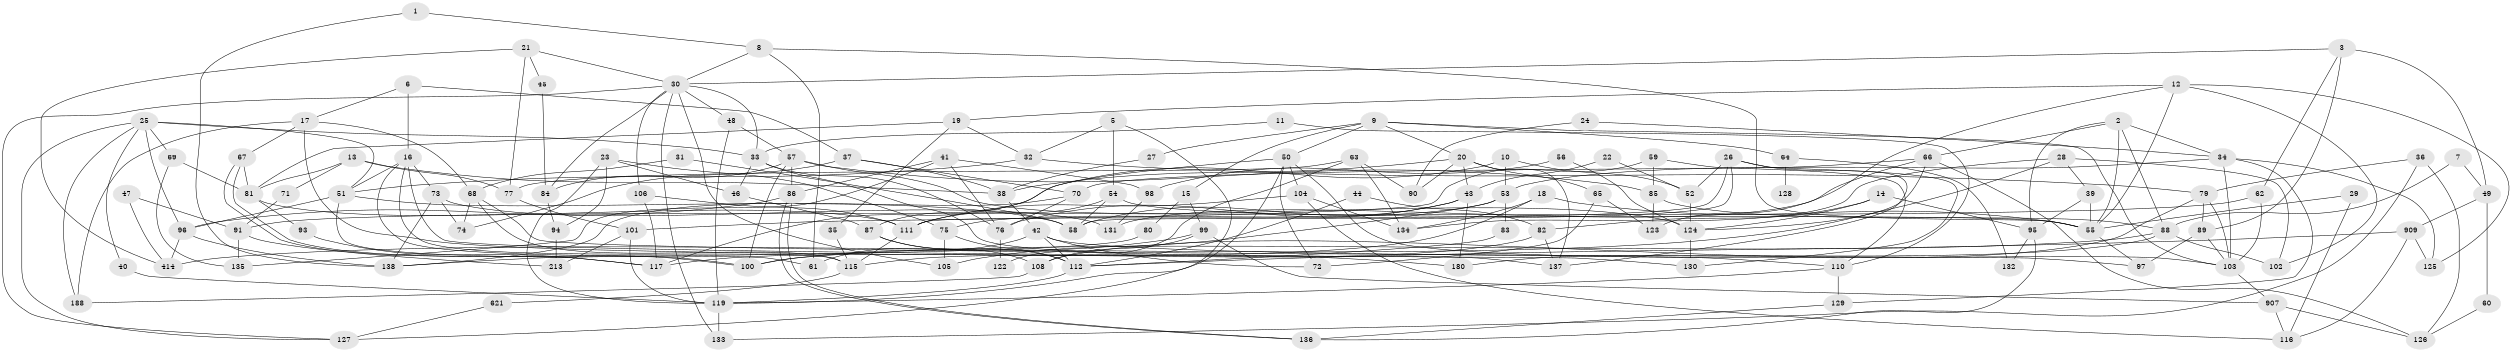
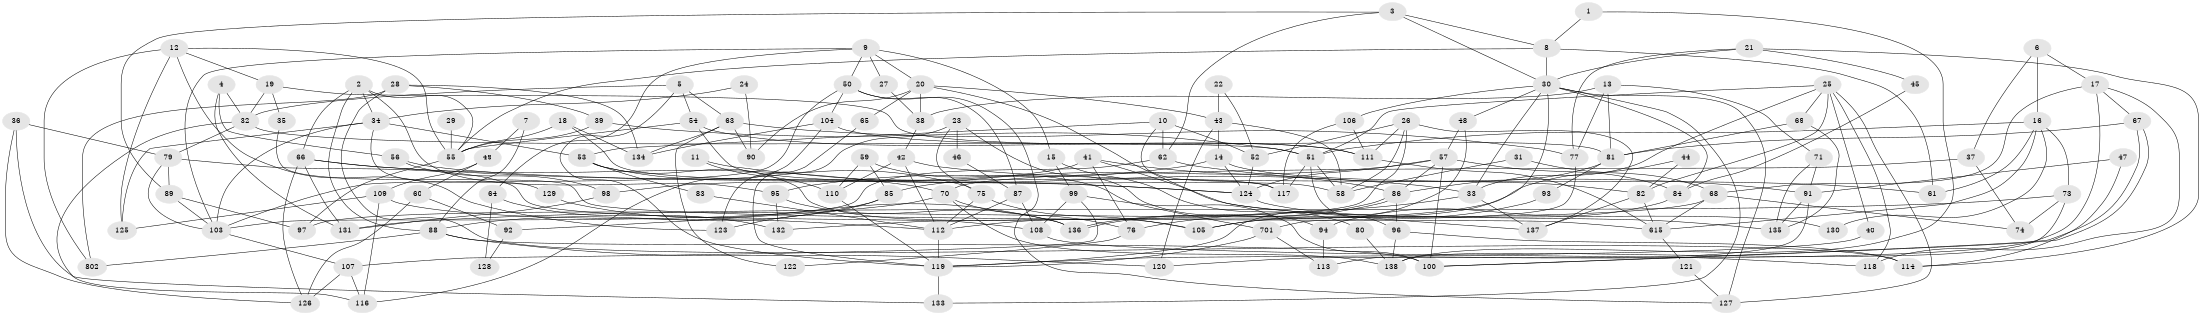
  graph {
    node [color=gray90 style=filled]
    1
    8
    138
    55
    30
    61
    2
    34
    66
    88
    95
    103
    53
    125
    129
    97
    131
    124
    126
    70
-   102
-   120 [label=180]
+   102 [label=802]
+   120
    100
    132
    136
    3
    62
    89
    33
    127
    48
    84
    105
    106
    133
    91
+   4
    32
    56
    51
    79
    98
    5
    54
    63
    119
    58
    111
    77
    134
    90
    122
    6
    16
    17
    37
    73
-   115
+   115 [label=615]
    130
    67
    68
-   118 [label=188]
+   118
    38
    74
    7
    49
    60
-   109 [label=909]
+   109
    9
    15
    20
    27
    50
    64
    80
    99
    43
    65
    137
-   72
    87
    104
    128
-   107 [label=907]
+   107
    10
    52
    117
    75
    83
    11
    110
    46
    76
    12
    19
    123
    81
    35
    13
    71
    42
    135
-   101
+   101 [label=701]
    93
    14
    82
    108
    96
-   121 [label=621]
+   121
    18
    21
    45
-   114 [label=414]
+   114
    22
    23
    94
    112
-   113 [label=213]
+   113
    24
    25
    40
    69
    26
    28
    39
    29
    116
    57
    31
    36
+   92
    41
    86
    44
    47
    85
    59
    1 -- 8
    1 -- 138
    8 -- 55
    8 -- 30
    8 -- 61
    55 -- 97
    30 -- 33
    30 -- 127
    30 -- 48
    30 -- 84
    30 -- 105
    30 -- 106
    30 -- 133
    2 -- 55
    2 -- 34
    2 -- 66
    2 -- 88
    2 -- 95
    34 -- 103
    34 -- 53
    34 -- 125
    34 -- 129
    66 -- 131
    66 -- 124
    66 -- 126
    66 -- 70
    88 -- 102
    88 -- 120
    88 -- 100
    95 -- 132
    95 -- 136
    103 -- 107
    53 -- 105
    53 -- 75
    53 -- 83
    129 -- 136
    124 -- 130
    70 -- 138
    70 -- 76
-   3 -- 49
+   70 -- 92
+   3 -- 8
    3 -- 30
    3 -- 62
    3 -- 89
    62 -- 103
    62 -- 91
    89 -- 103
    89 -- 97
    33 -- 137
-   33 -- 46
    33 -- 76
    48 -- 119
    48 -- 57
    84 -- 94
    106 -- 111
    106 -- 117
    91 -- 135
    91 -- 113
+   4 -- 131
+   4 -- 32
+   4 -- 56
    32 -- 51
    32 -- 79
    56 -- 124
    56 -- 98
    51 -- 58
    51 -- 117
    51 -- 96
    79 -- 103
    79 -- 89
    79 -- 108
    98 -- 131
    5 -- 32
    5 -- 54
+   5 -- 63
    5 -- 119
    54 -- 55
    54 -- 58
    54 -- 111
    63 -- 77
    63 -- 134
    63 -- 90
    63 -- 122
    119 -- 133
    111 -- 115
    77 -- 101
    6 -- 16
    6 -- 17
    6 -- 37
    16 -- 61
    16 -- 51
    16 -- 73
    16 -- 115
    16 -- 130
    17 -- 120
    17 -- 67
    17 -- 68
    17 -- 118
    37 -- 70
-   37 -- 38
    37 -- 74
    73 -- 138
    73 -- 131
    73 -- 74
    115 -- 121
    67 -- 100
    67 -- 100
    67 -- 81
    68 -- 97
    68 -- 115
    68 -- 74
    38 -- 42
    7 -- 88
    7 -- 49
    49 -- 60
    49 -- 109
    60 -- 126
+   60 -- 92
    109 -- 125
    109 -- 112
    109 -- 116
    9 -- 103
    9 -- 15
    9 -- 20
    9 -- 27
    9 -- 50
    9 -- 64
    15 -- 80
    15 -- 99
    20 -- 90
    20 -- 38
    20 -- 43
    20 -- 65
    20 -- 137
    27 -- 38
    50 -- 103
    50 -- 127
-   50 -- 72
    50 -- 87
    50 -- 104
    64 -- 132
    64 -- 128
    80 -- 138
    99 -- 100
    99 -- 107
    99 -- 108
    43 -- 120
    43 -- 58
-   43 -- 76
-   65 -- 72
+   43 -- 14
    65 -- 123
    87 -- 108
    87 -- 112
    104 -- 111
    104 -- 134
    104 -- 116
    107 -- 126
    107 -- 116
    10 -- 53
+   10 -- 62
    10 -- 52
    10 -- 117
    52 -- 124
    75 -- 105
    75 -- 112
    83 -- 112
    11 -- 33
    11 -- 110
-   110 -- 129
    110 -- 119
    46 -- 87
    76 -- 122
    12 -- 55
    12 -- 125
    12 -- 102
    12 -- 19
    12 -- 123
    19 -- 32
    19 -- 81
    19 -- 35
-   81 -- 111
+   81 -- 86
    81 -- 93
    35 -- 115
    13 -- 77
    13 -- 38
    13 -- 81
    13 -- 71
    71 -- 91
+   71 -- 135
    42 -- 61
-   42 -- 72
    42 -- 110
    42 -- 112
    101 -- 119
    101 -- 113
-   93 -- 117
+   93 -- 105
    14 -- 95
    14 -- 124
    14 -- 82
    82 -- 115
    82 -- 137
    108 -- 118
    96 -- 138
    96 -- 114
    121 -- 127
    18 -- 55
    18 -- 134
    18 -- 117
    21 -- 30
    21 -- 77
    21 -- 45
    21 -- 114
    45 -- 84
    22 -- 43
    22 -- 52
    23 -- 119
    23 -- 75
    23 -- 46
    23 -- 94
    94 -- 113
    112 -- 119
    24 -- 34
    24 -- 90
    25 -- 33
    25 -- 127
    25 -- 51
    25 -- 118
-   25 -- 96
+   25 -- 82
    25 -- 40
    25 -- 69
    40 -- 119
    69 -- 81
    69 -- 135
-   26 -- 130
+   26 -- 132
    26 -- 58
    26 -- 111
    26 -- 137
    26 -- 52
    28 -- 102
    28 -- 134
    28 -- 114
    28 -- 39
    39 -- 55
-   39 -- 95
+   39 -- 51
    29 -- 55
-   29 -- 116
+   32 -- 116
    57 -- 124
    57 -- 100
    57 -- 84
    57 -- 86
    57 -- 85
    31 -- 58
    31 -- 68
    36 -- 126
    36 -- 133
    36 -- 79
+   92 -- 128
    41 -- 98
    41 -- 76
    41 -- 135
    41 -- 86
    86 -- 136
    86 -- 136
    86 -- 96
    44 -- 82
    44 -- 112
    47 -- 91
    47 -- 114
    85 -- 88
    85 -- 123
    59 -- 110
    59 -- 101
    59 -- 85
  }
